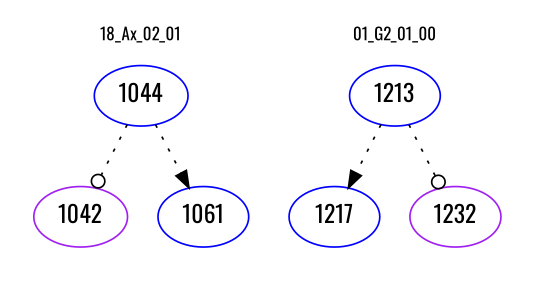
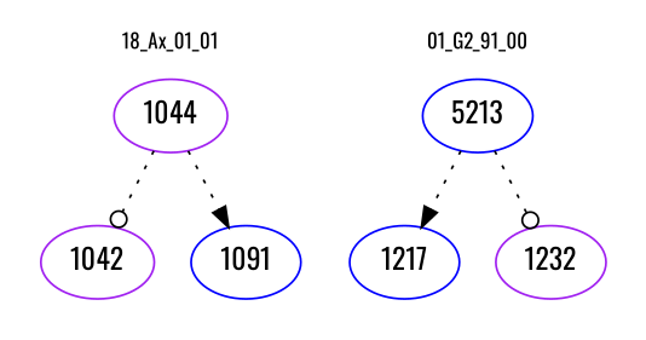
  digraph {
    fontname=Oswald
    node [color=blue fontname=Oswald]
    edge [arrowhead=odot color=black fontname=Oswald style=dotted]
-   n1 [label=1044]
+   n1 [color=purple label=1044]
    n2 [color=purple label=1042]
-   n3 [label=1061]
-   n4 [label=1213]
+   n3 [label=1091]
+   n4 [label=5213]
    n5 [label=1217]
    n6 [color=purple label=1232]
    subgraph cluster_1 {
      color=white
      fontsize=10
-     label="18_Ax_02_01"
+     label="18_Ax_01_01"
      n1
      n2
      n3
    }
    subgraph cluster_2 {
      color=white
      fontsize=10
-     label="01_G2_01_00"
+     label="01_G2_91_00"
      n4
      n5
      n6
    }
    n1 -> n2
    n1 -> n3 [arrowhead=normal]
    n4 -> n5 [arrowhead=normal]
    n4 -> n6
  }
